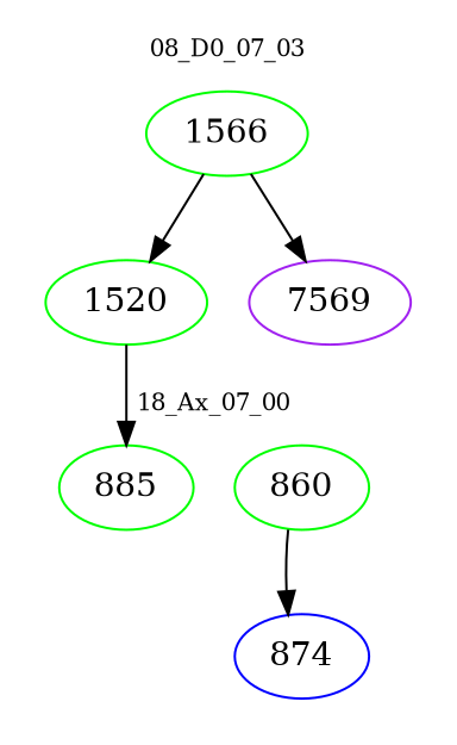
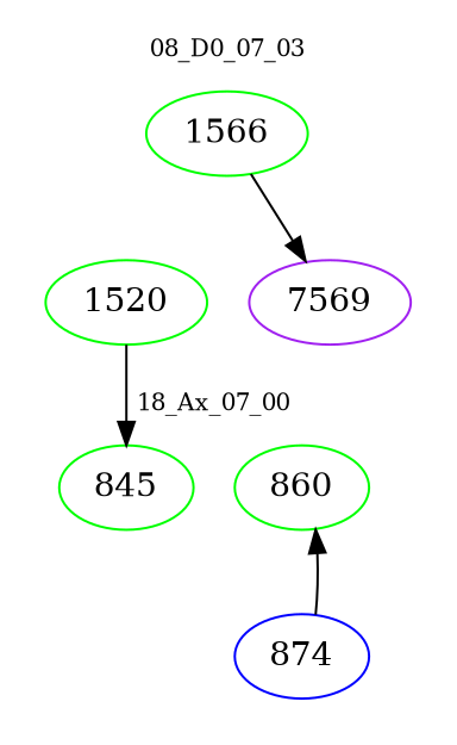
  digraph {
    node [color=green]
    edge [color=black]
    n1 [label=860]
-   n2 [label=885]
+   n2 [label=845]
    n3 [color=blue label=874]
    n4 [label=1566]
    n5 [label=1520]
    n6 [color=purple label=7569]
    subgraph cluster_1 {
      color=white
      fontsize=10
      label="18_Ax_07_00"
      n1
      n2
      n3
    }
    subgraph cluster_2 {
      color=white
      fontsize=10
      label="08_D0_07_03"
      n4
      n5
      n6
    }
-   n1 -> n3
-   n4 -> n5
+   n3 -> n1
    n4 -> n6
    n5 -> n2
  }
